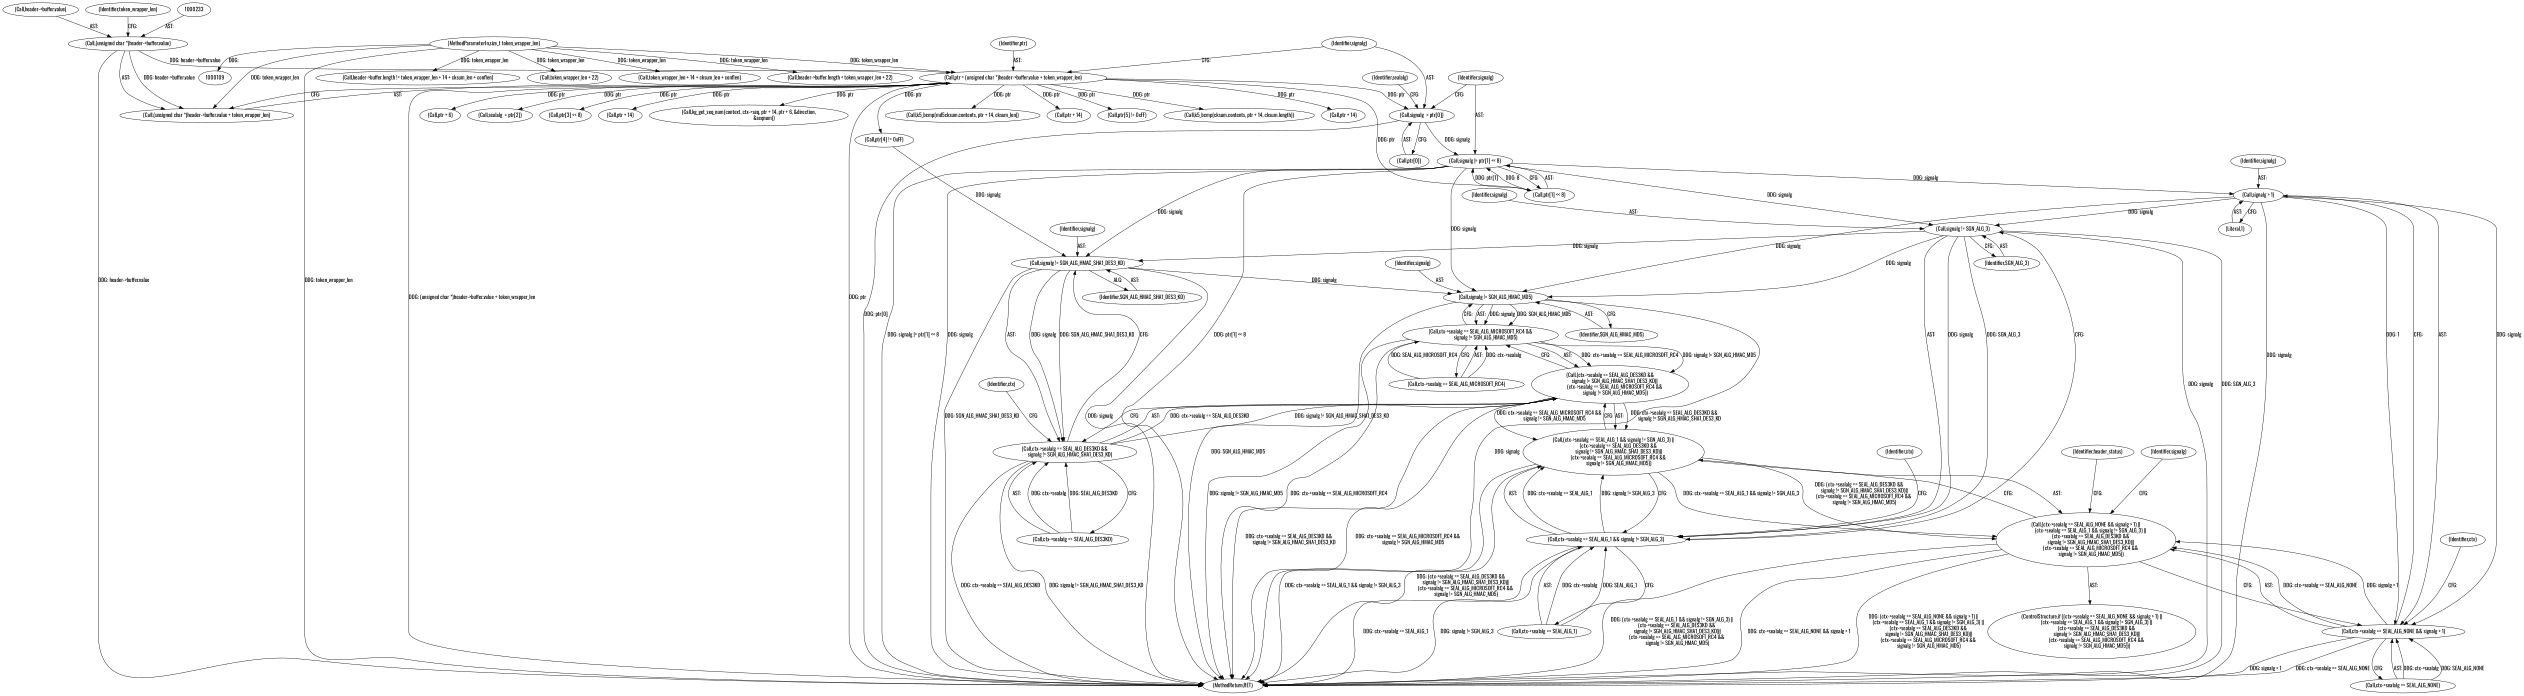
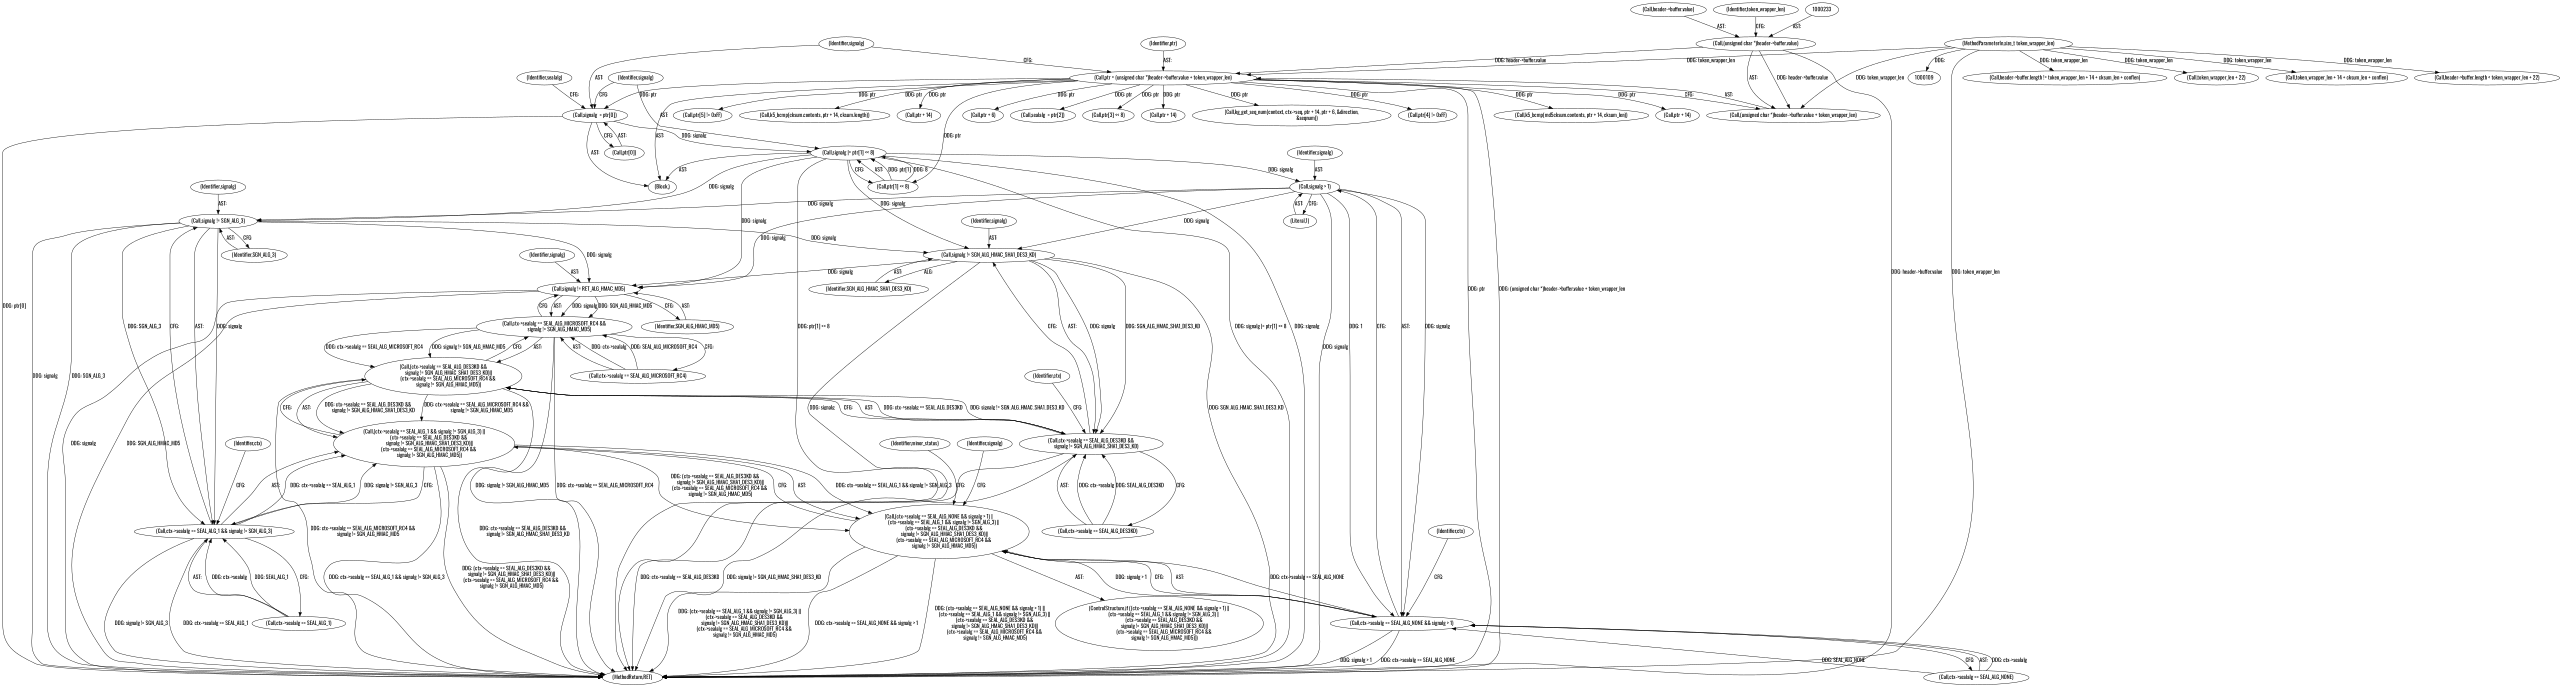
  digraph {
    fontname=Oswald
    node [fontname=Oswald]
    edge [fontname=Oswald]
    n1 [label="(Call,signalg  = ptr[0])"]
    n2 [label="(Call,signalg |= ptr[1] << 8)"]
    n3 [label="(MethodReturn,RET)"]
+   n4 [label="(Block,)"]
    n5 [label="(Call,ptr[0])"]
    n6 [label="(Call,ptr[1] << 8)"]
    n7 [label="(Call,signalg > 1)"]
    n8 [label="(Call,signalg != SGN_ALG_3)"]
    n9 [label="(Call,signalg != SGN_ALG_HMAC_SHA1_DES3_KD)"]
-   n10 [label="(Call,signalg != SGN_ALG_HMAC_MD5)"]
+   n10 [label="(Call,signalg != RET_ALG_HMAC_MD5)"]
    n11 [label="(Call,ptr = (unsigned char *)header->buffer.value + token_wrapper_len)"]
    n12 [label="(Call,k5_bcmp(md5cksum.contents, ptr + 14, cksum_len))"]
    n13 [label="(Call,ptr + 14)"]
    n14 [label="(Call,ptr[5] != 0xFF)"]
    n15 [label="(Call,k5_bcmp(cksum.contents, ptr + 14, cksum.length))"]
    n16 [label="(Call,ptr + 14)"]
    n17 [label="(Call,(unsigned char *)header->buffer.value + token_wrapper_len)"]
    n18 [label="(Call,ptr + 6)"]
    n19 [label="(Call,sealalg  = ptr[2])"]
    n20 [label="(Call,ptr[3] << 8)"]
    n21 [label="(Call,ptr + 14)"]
    n22 [label="(Call,kg_get_seq_num(context, ctx->seq, ptr + 14, ptr + 6, &direction,\n                          &seqnum))"]
    n23 [label="(Call,ptr[4] != 0xFF)"]
    n24 [label="(Call,(unsigned char *)header->buffer.value)"]
    n25 [label="(Call,header->buffer.value)"]
    n26 [label="(MethodParameterIn,size_t token_wrapper_len)"]
    n27 [label="(Call,header->buffer.length != token_wrapper_len + 14 + cksum_len + conflen)"]
    n28 [label="(Call,token_wrapper_len + 22)"]
    n29 [label="(Call,token_wrapper_len + 14 + cksum_len + conflen)"]
    n30 [label="(Call,header->buffer.length < token_wrapper_len + 22)"]
    1000109
    n32 [label="(Call,ctx->sealalg == SEAL_ALG_NONE && signalg > 1)"]
    n33 [label="(Literal,1)"]
    n34 [label="(Call,ctx->sealalg == SEAL_ALG_1 && signalg != SGN_ALG_3)"]
    n35 [label="(Identifier,SGN_ALG_3)"]
    n36 [label="(Call,ctx->sealalg == SEAL_ALG_DES3KD &&\n         signalg != SGN_ALG_HMAC_SHA1_DES3_KD)"]
    n37 [label="(Identifier,SGN_ALG_HMAC_SHA1_DES3_KD)"]
    n38 [label="(Call,ctx->sealalg == SEAL_ALG_MICROSOFT_RC4 &&\n         signalg != SGN_ALG_HMAC_MD5)"]
    n39 [label="(Identifier,SGN_ALG_HMAC_MD5)"]
    n40 [label="(Call,(ctx->sealalg == SEAL_ALG_NONE && signalg > 1) ||\n        (ctx->sealalg == SEAL_ALG_1 && signalg != SGN_ALG_3) ||\n        (ctx->sealalg == SEAL_ALG_DES3KD &&\n         signalg != SGN_ALG_HMAC_SHA1_DES3_KD)||\n        (ctx->sealalg == SEAL_ALG_MICROSOFT_RC4 &&\n         signalg != SGN_ALG_HMAC_MD5))"]
    n41 [label="(Call,ctx->sealalg == SEAL_ALG_NONE)"]
    n42 [label="(Call,(ctx->sealalg == SEAL_ALG_1 && signalg != SGN_ALG_3) ||\n        (ctx->sealalg == SEAL_ALG_DES3KD &&\n         signalg != SGN_ALG_HMAC_SHA1_DES3_KD)||\n        (ctx->sealalg == SEAL_ALG_MICROSOFT_RC4 &&\n         signalg != SGN_ALG_HMAC_MD5))"]
    n43 [label="(ControlStructure,if ((ctx->sealalg == SEAL_ALG_NONE && signalg > 1) ||\n        (ctx->sealalg == SEAL_ALG_1 && signalg != SGN_ALG_3) ||\n        (ctx->sealalg == SEAL_ALG_DES3KD &&\n         signalg != SGN_ALG_HMAC_SHA1_DES3_KD)||\n        (ctx->sealalg == SEAL_ALG_MICROSOFT_RC4 &&\n         signalg != SGN_ALG_HMAC_MD5)))"]
    n44 [label="(Call,(ctx->sealalg == SEAL_ALG_DES3KD &&\n         signalg != SGN_ALG_HMAC_SHA1_DES3_KD)||\n        (ctx->sealalg == SEAL_ALG_MICROSOFT_RC4 &&\n         signalg != SGN_ALG_HMAC_MD5))"]
    n45 [label="(Call,ctx->sealalg == SEAL_ALG_1)"]
    n46 [label="(Call,ctx->sealalg == SEAL_ALG_DES3KD)"]
    n47 [label="(Call,ctx->sealalg == SEAL_ALG_MICROSOFT_RC4)"]
    n48 [label="(Identifier,ctx)"]
    n49 [label="(Identifier,token_wrapper_len)"]
    n50 [label="(Identifier,sealalg)"]
    n51 [label="(Identifier,ctx)"]
    n52 [label="(Identifier,signalg)"]
    n53 [label="(Identifier,signalg)"]
-   n54 [label="(Identifier,header_status)"]
+   n54 [label="(Identifier,minor_status)"]
    n55 [label="(Identifier,ctx)"]
    n56 [label="(Identifier,signalg)"]
    n57 [label="(Identifier,signalg)"]
    n58 [label="(Identifier,signalg)"]
    n59 [label="(Identifier,ptr)"]
    n60 [label="(Identifier,signalg)"]
    n61 [label="(Identifier,signalg)"]
    1000233
    n1 -> n2 [label="DDG: signalg"]
    n1 -> n3 [label="DDG: ptr[0]"]
+   n1 -> n4 [label="AST: "]
    n1 -> n5 [label="CFG: "]
    n2 -> n3 [label="DDG: signalg |= ptr[1] << 8"]
    n2 -> n3 [label="DDG: signalg"]
    n2 -> n3 [label="DDG: ptr[1] << 8"]
+   n2 -> n4 [label="AST: "]
    n2 -> n6 [label="CFG: "]
    n2 -> n7 [label="DDG: signalg"]
    n2 -> n8 [label="DDG: signalg"]
    n2 -> n9 [label="DDG: signalg"]
    n2 -> n10 [label="DDG: signalg"]
    n5 -> n1 [label="AST: "]
    n6 -> n2 [label="AST: "]
    n6 -> n2 [label="DDG: ptr[1]"]
    n6 -> n2 [label="DDG: 8"]
    n7 -> n3 [label="DDG: signalg"]
    n7 -> n8 [label="DDG: signalg"]
-   n23 -> n9 [label="DDG: signalg"]
+   n7 -> n9 [label="DDG: signalg"]
    n7 -> n10 [label="DDG: signalg"]
    n7 -> n32 [label="AST: "]
    n7 -> n32 [label="DDG: signalg"]
    n7 -> n32 [label="DDG: 1"]
    n7 -> n33 [label="CFG: "]
    n8 -> n3 [label="DDG: signalg"]
    n8 -> n3 [label="DDG: SGN_ALG_3"]
    n8 -> n9 [label="DDG: signalg"]
    n8 -> n10 [label="DDG: signalg"]
    n8 -> n34 [label="AST: "]
    n8 -> n34 [label="DDG: signalg"]
    n8 -> n34 [label="DDG: SGN_ALG_3"]
    n8 -> n35 [label="CFG: "]
    n9 -> n3 [label="DDG: signalg"]
    n9 -> n3 [label="DDG: SGN_ALG_HMAC_SHA1_DES3_KD"]
    n9 -> n10 [label="DDG: signalg"]
    n9 -> n36 [label="AST: "]
    n9 -> n36 [label="DDG: signalg"]
    n9 -> n36 [label="DDG: SGN_ALG_HMAC_SHA1_DES3_KD"]
    n9 -> n37 [label="ALG: "]
    n10 -> n3 [label="DDG: signalg"]
    n10 -> n3 [label="DDG: SGN_ALG_HMAC_MD5"]
    n10 -> n38 [label="AST: "]
    n10 -> n38 [label="DDG: signalg"]
    n10 -> n38 [label="DDG: SGN_ALG_HMAC_MD5"]
    n10 -> n39 [label="CFG: "]
    n11 -> n1 [label="DDG: ptr"]
    n11 -> n3 [label="DDG: (unsigned char *)header->buffer.value + token_wrapper_len"]
    n11 -> n3 [label="DDG: ptr"]
+   n11 -> n4 [label="AST: "]
    n11 -> n6 [label="DDG: ptr"]
    n11 -> n12 [label="DDG: ptr"]
    n11 -> n13 [label="DDG: ptr"]
    n11 -> n14 [label="DDG: ptr"]
    n11 -> n15 [label="DDG: ptr"]
    n11 -> n16 [label="DDG: ptr"]
    n11 -> n17 [label="CFG: "]
    n11 -> n18 [label="DDG: ptr"]
    n11 -> n19 [label="DDG: ptr"]
    n11 -> n20 [label="DDG: ptr"]
    n11 -> n21 [label="DDG: ptr"]
    n11 -> n22 [label="DDG: ptr"]
    n11 -> n23 [label="DDG: ptr"]
    n17 -> n11 [label="AST: "]
    n24 -> n3 [label="DDG: header->buffer.value"]
    n24 -> n11 [label="DDG: header->buffer.value"]
    n24 -> n17 [label="AST: "]
    n24 -> n17 [label="DDG: header->buffer.value"]
    n25 -> n24 [label="AST: "]
    n26 -> n3 [label="DDG: token_wrapper_len"]
    n26 -> n11 [label="DDG: token_wrapper_len"]
    n26 -> n17 [label="DDG: token_wrapper_len"]
    n26 -> n27 [label="DDG: token_wrapper_len"]
    n26 -> n28 [label="DDG: token_wrapper_len"]
    n26 -> n29 [label="DDG: token_wrapper_len"]
    n26 -> n30 [label="DDG: token_wrapper_len"]
    n26 -> 1000109 [label="DDG: "]
    n32 -> n3 [label="DDG: signalg > 1"]
    n32 -> n3 [label="DDG: ctx->sealalg == SEAL_ALG_NONE"]
    n32 -> n7 [label="CFG: "]
    n32 -> n40 [label="AST: "]
    n32 -> n40 [label="DDG: ctx->sealalg == SEAL_ALG_NONE"]
    n32 -> n40 [label="DDG: signalg > 1"]
    n32 -> n41 [label="CFG: "]
    n33 -> n7 [label="AST: "]
    n34 -> n3 [label="DDG: ctx->sealalg == SEAL_ALG_1"]
    n34 -> n3 [label="DDG: signalg != SGN_ALG_3"]
    n34 -> n8 [label="CFG: "]
    n34 -> n42 [label="AST: "]
    n34 -> n42 [label="DDG: ctx->sealalg == SEAL_ALG_1"]
    n34 -> n42 [label="DDG: signalg != SGN_ALG_3"]
    n34 -> n45 [label="CFG: "]
    n35 -> n8 [label="AST: "]
    n36 -> n3 [label="DDG: ctx->sealalg == SEAL_ALG_DES3KD"]
    n36 -> n3 [label="DDG: signalg != SGN_ALG_HMAC_SHA1_DES3_KD"]
    n36 -> n9 [label="CFG: "]
    n36 -> n44 [label="AST: "]
    n36 -> n44 [label="DDG: ctx->sealalg == SEAL_ALG_DES3KD"]
    n36 -> n44 [label="DDG: signalg != SGN_ALG_HMAC_SHA1_DES3_KD"]
    n36 -> n46 [label="CFG: "]
    n37 -> n9 [label="AST: "]
    n38 -> n3 [label="DDG: signalg != SGN_ALG_HMAC_MD5"]
    n38 -> n3 [label="DDG: ctx->sealalg == SEAL_ALG_MICROSOFT_RC4"]
    n38 -> n10 [label="CFG: "]
    n38 -> n44 [label="AST: "]
    n38 -> n44 [label="DDG: ctx->sealalg == SEAL_ALG_MICROSOFT_RC4"]
    n38 -> n44 [label="DDG: signalg != SGN_ALG_HMAC_MD5"]
    n38 -> n47 [label="CFG: "]
    n39 -> n10 [label="AST: "]
    n40 -> n3 [label="DDG: (ctx->sealalg == SEAL_ALG_1 && signalg != SGN_ALG_3) ||\n        (ctx->sealalg == SEAL_ALG_DES3KD &&\n         signalg != SGN_ALG_HMAC_SHA1_DES3_KD)||\n        (ctx->sealalg == SEAL_ALG_MICROSOFT_RC4 &&\n         signalg != SGN_ALG_HMAC_MD5)"]
    n40 -> n3 [label="DDG: ctx->sealalg == SEAL_ALG_NONE && signalg > 1"]
    n40 -> n3 [label="DDG: (ctx->sealalg == SEAL_ALG_NONE && signalg > 1) ||\n        (ctx->sealalg == SEAL_ALG_1 && signalg != SGN_ALG_3) ||\n        (ctx->sealalg == SEAL_ALG_DES3KD &&\n         signalg != SGN_ALG_HMAC_SHA1_DES3_KD)||\n        (ctx->sealalg == SEAL_ALG_MICROSOFT_RC4 &&\n         signalg != SGN_ALG_HMAC_MD5)"]
    n40 -> n32 [label="CFG: "]
    n40 -> n42 [label="CFG: "]
    n40 -> n43 [label="AST: "]
    n41 -> n32 [label="AST: "]
    n41 -> n32 [label="DDG: ctx->sealalg"]
    n41 -> n32 [label="DDG: SEAL_ALG_NONE"]
    n42 -> n3 [label="DDG: ctx->sealalg == SEAL_ALG_1 && signalg != SGN_ALG_3"]
    n42 -> n3 [label="DDG: (ctx->sealalg == SEAL_ALG_DES3KD &&\n         signalg != SGN_ALG_HMAC_SHA1_DES3_KD)||\n        (ctx->sealalg == SEAL_ALG_MICROSOFT_RC4 &&\n         signalg != SGN_ALG_HMAC_MD5)"]
    n42 -> n34 [label="CFG: "]
    n42 -> n40 [label="AST: "]
    n42 -> n40 [label="DDG: ctx->sealalg == SEAL_ALG_1 && signalg != SGN_ALG_3"]
    n42 -> n40 [label="DDG: (ctx->sealalg == SEAL_ALG_DES3KD &&\n         signalg != SGN_ALG_HMAC_SHA1_DES3_KD)||\n        (ctx->sealalg == SEAL_ALG_MICROSOFT_RC4 &&\n         signalg != SGN_ALG_HMAC_MD5)"]
    n42 -> n44 [label="CFG: "]
    n44 -> n3 [label="DDG: ctx->sealalg == SEAL_ALG_MICROSOFT_RC4 &&\n         signalg != SGN_ALG_HMAC_MD5"]
    n44 -> n3 [label="DDG: ctx->sealalg == SEAL_ALG_DES3KD &&\n         signalg != SGN_ALG_HMAC_SHA1_DES3_KD"]
    n44 -> n36 [label="CFG: "]
    n44 -> n38 [label="CFG: "]
    n44 -> n42 [label="AST: "]
    n44 -> n42 [label="DDG: ctx->sealalg == SEAL_ALG_DES3KD &&\n         signalg != SGN_ALG_HMAC_SHA1_DES3_KD"]
    n44 -> n42 [label="DDG: ctx->sealalg == SEAL_ALG_MICROSOFT_RC4 &&\n         signalg != SGN_ALG_HMAC_MD5"]
    n45 -> n34 [label="AST: "]
    n45 -> n34 [label="DDG: ctx->sealalg"]
    n45 -> n34 [label="DDG: SEAL_ALG_1"]
    n46 -> n36 [label="AST: "]
    n46 -> n36 [label="DDG: ctx->sealalg"]
    n46 -> n36 [label="DDG: SEAL_ALG_DES3KD"]
    n47 -> n38 [label="AST: "]
    n47 -> n38 [label="DDG: ctx->sealalg"]
    n47 -> n38 [label="DDG: SEAL_ALG_MICROSOFT_RC4"]
    n48 -> n32 [label="CFG: "]
    n49 -> n24 [label="CFG: "]
    n50 -> n1 [label="CFG: "]
    n51 -> n36 [label="CFG: "]
    n52 -> n8 [label="AST: "]
    n53 -> n1 [label="AST: "]
    n53 -> n11 [label="CFG: "]
    n54 -> n40 [label="CFG: "]
    n55 -> n34 [label="CFG: "]
    n56 -> n40 [label="CFG: "]
    n57 -> n7 [label="AST: "]
    n58 -> n9 [label="AST: "]
    n59 -> n11 [label="AST: "]
    n60 -> n10 [label="AST: "]
    n61 -> n1 [label="CFG: "]
    n61 -> n2 [label="AST: "]
    1000233 -> n24 [label="AST: "]
  }
